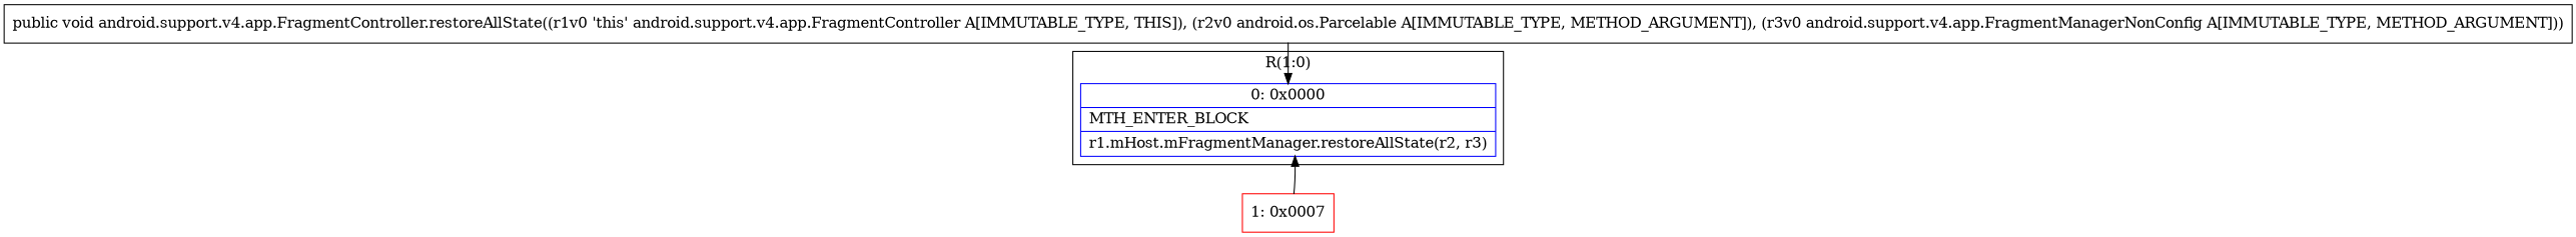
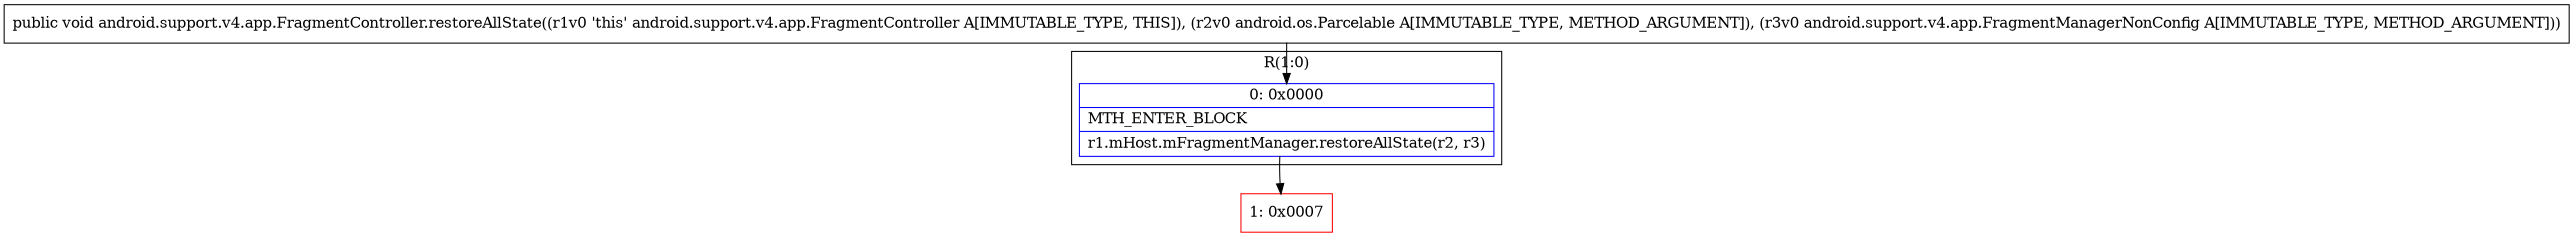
  digraph {
    node [shape=record]
    n1 [color=blue label="{0\:\ 0x0000|MTH_ENTER_BLOCK\l|r1.mHost.mFragmentManager.restoreAllState(r2, r3)\l}"]
    n2 [color=red label="{1\:\ 0x0007}"]
    n3 [label="{public void android.support.v4.app.FragmentController.restoreAllState((r1v0 'this' android.support.v4.app.FragmentController A[IMMUTABLE_TYPE, THIS]), (r2v0 android.os.Parcelable A[IMMUTABLE_TYPE, METHOD_ARGUMENT]), (r3v0 android.support.v4.app.FragmentManagerNonConfig A[IMMUTABLE_TYPE, METHOD_ARGUMENT])) }"]
    subgraph cluster_1 {
      label="R(1:0)"
      n1
    }
-   n2 -> n1
+   n1 -> n2
    n3 -> n1
  }
